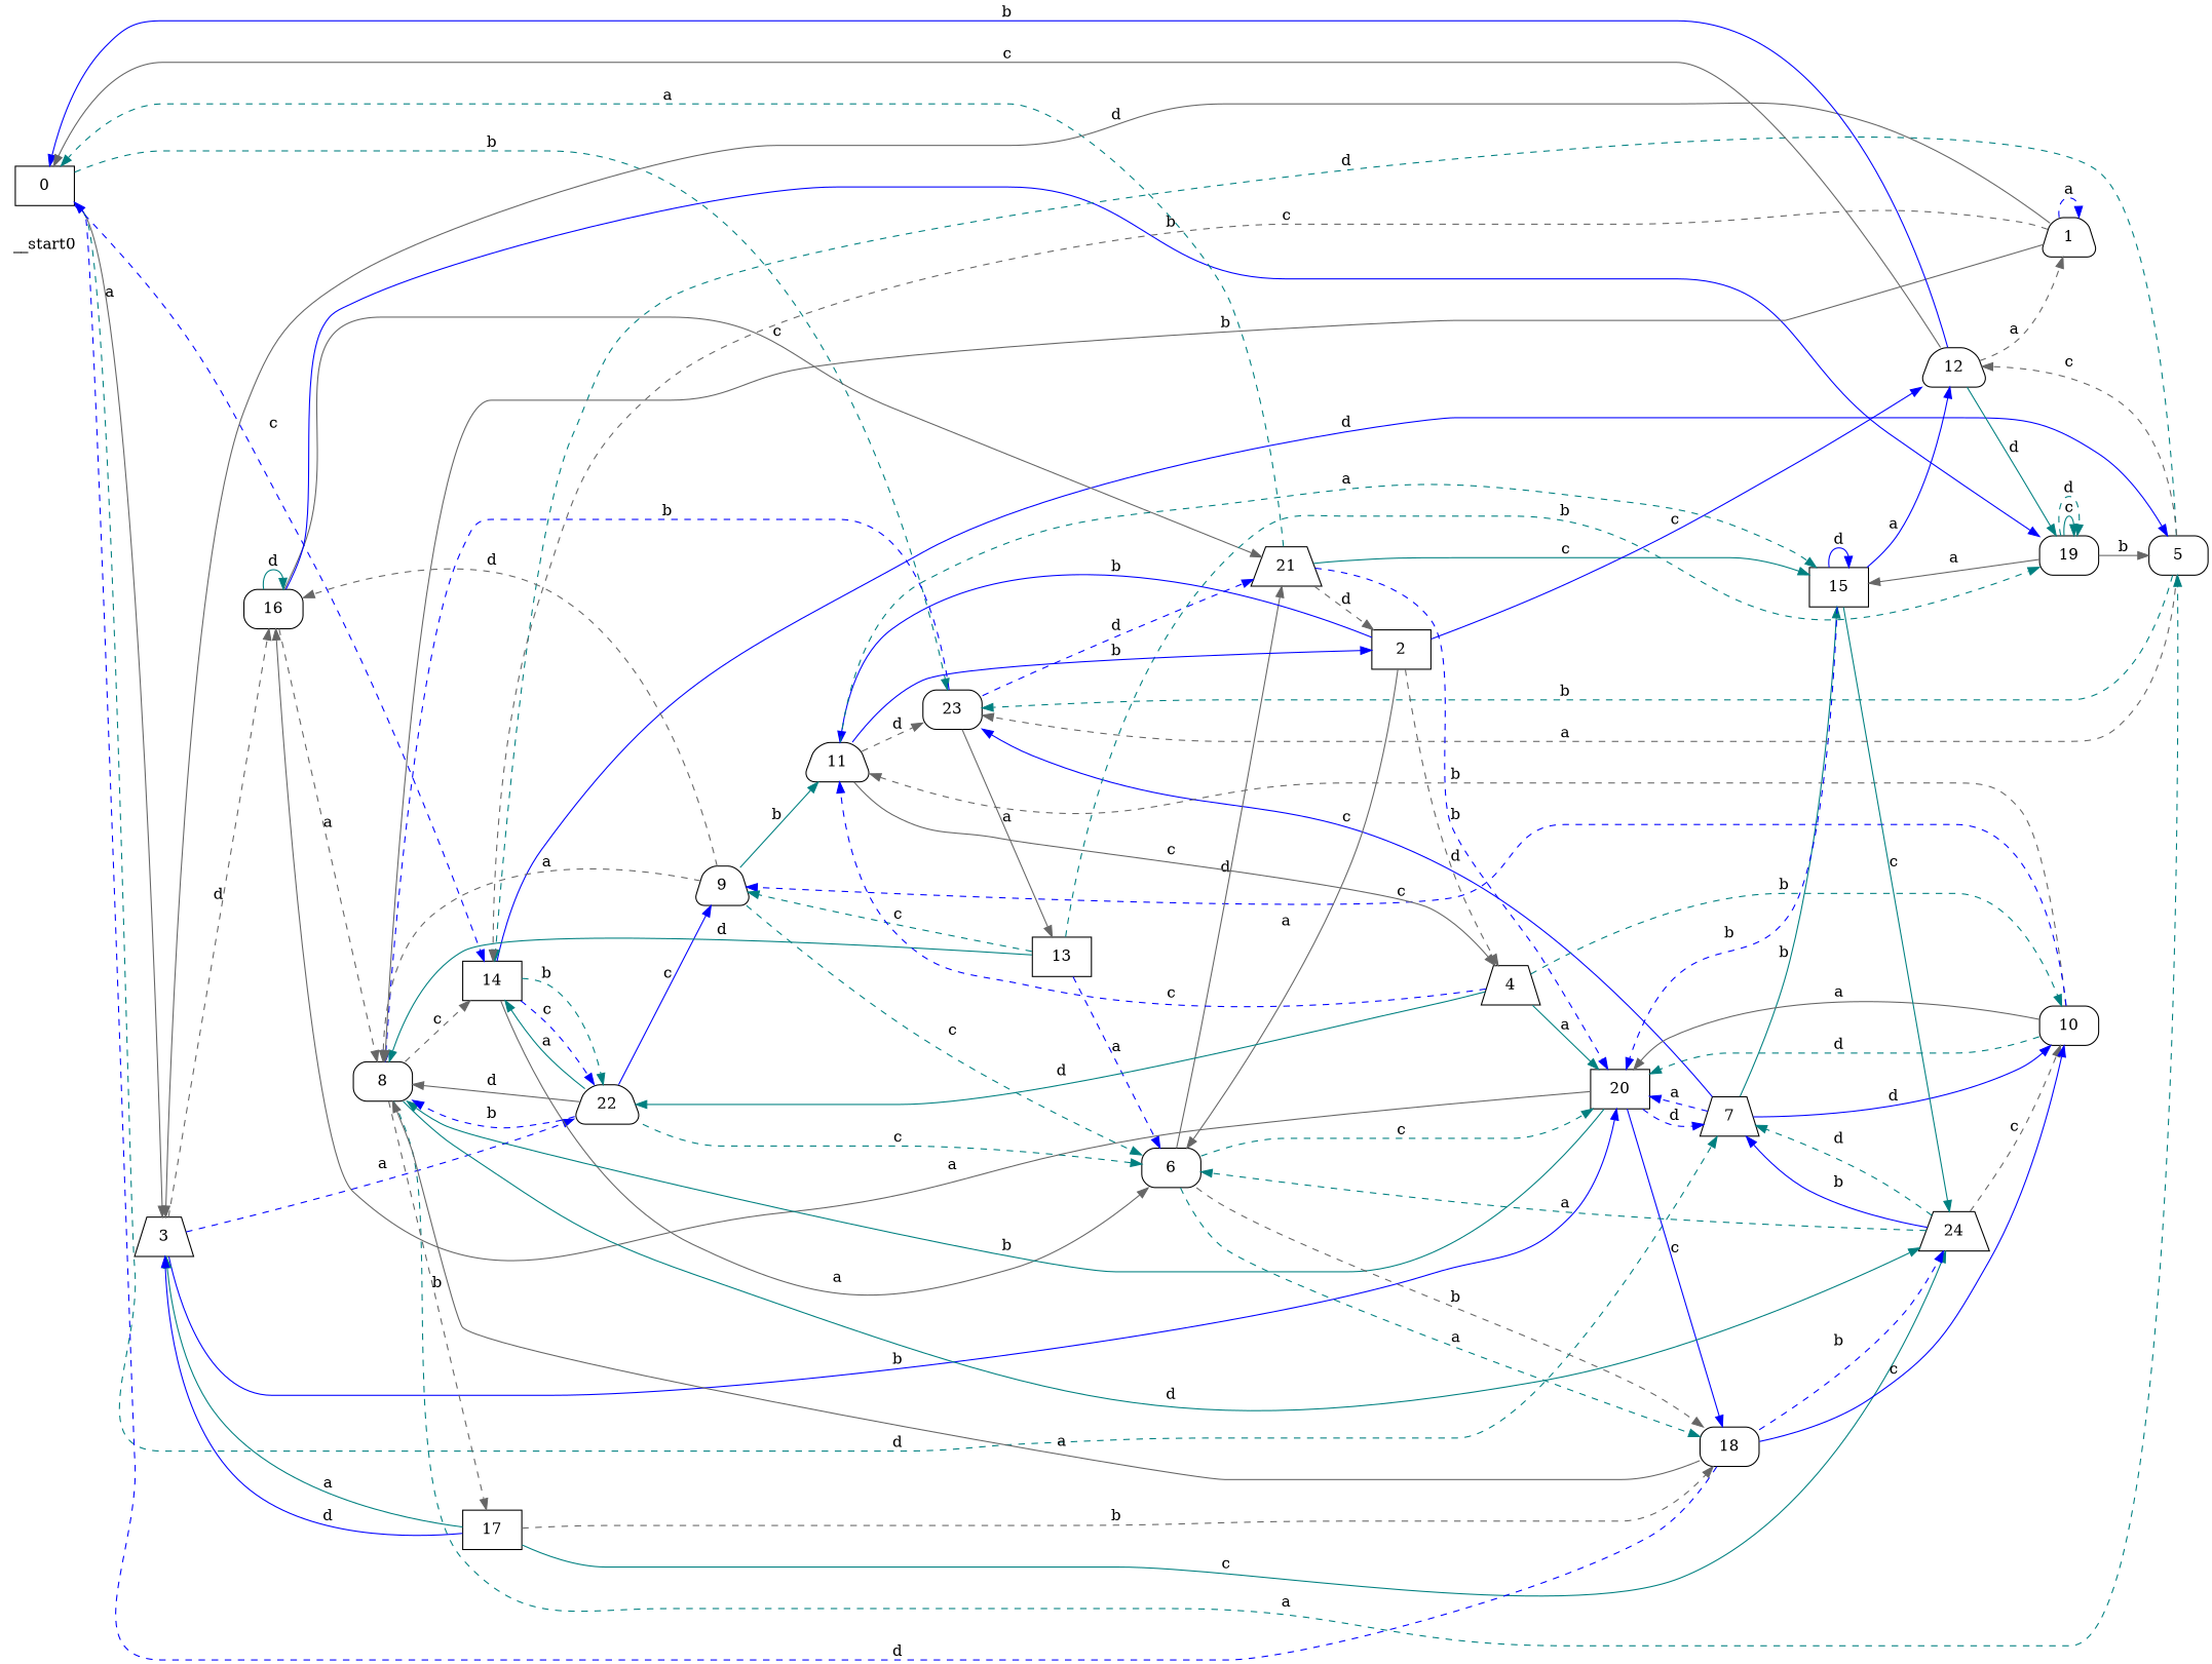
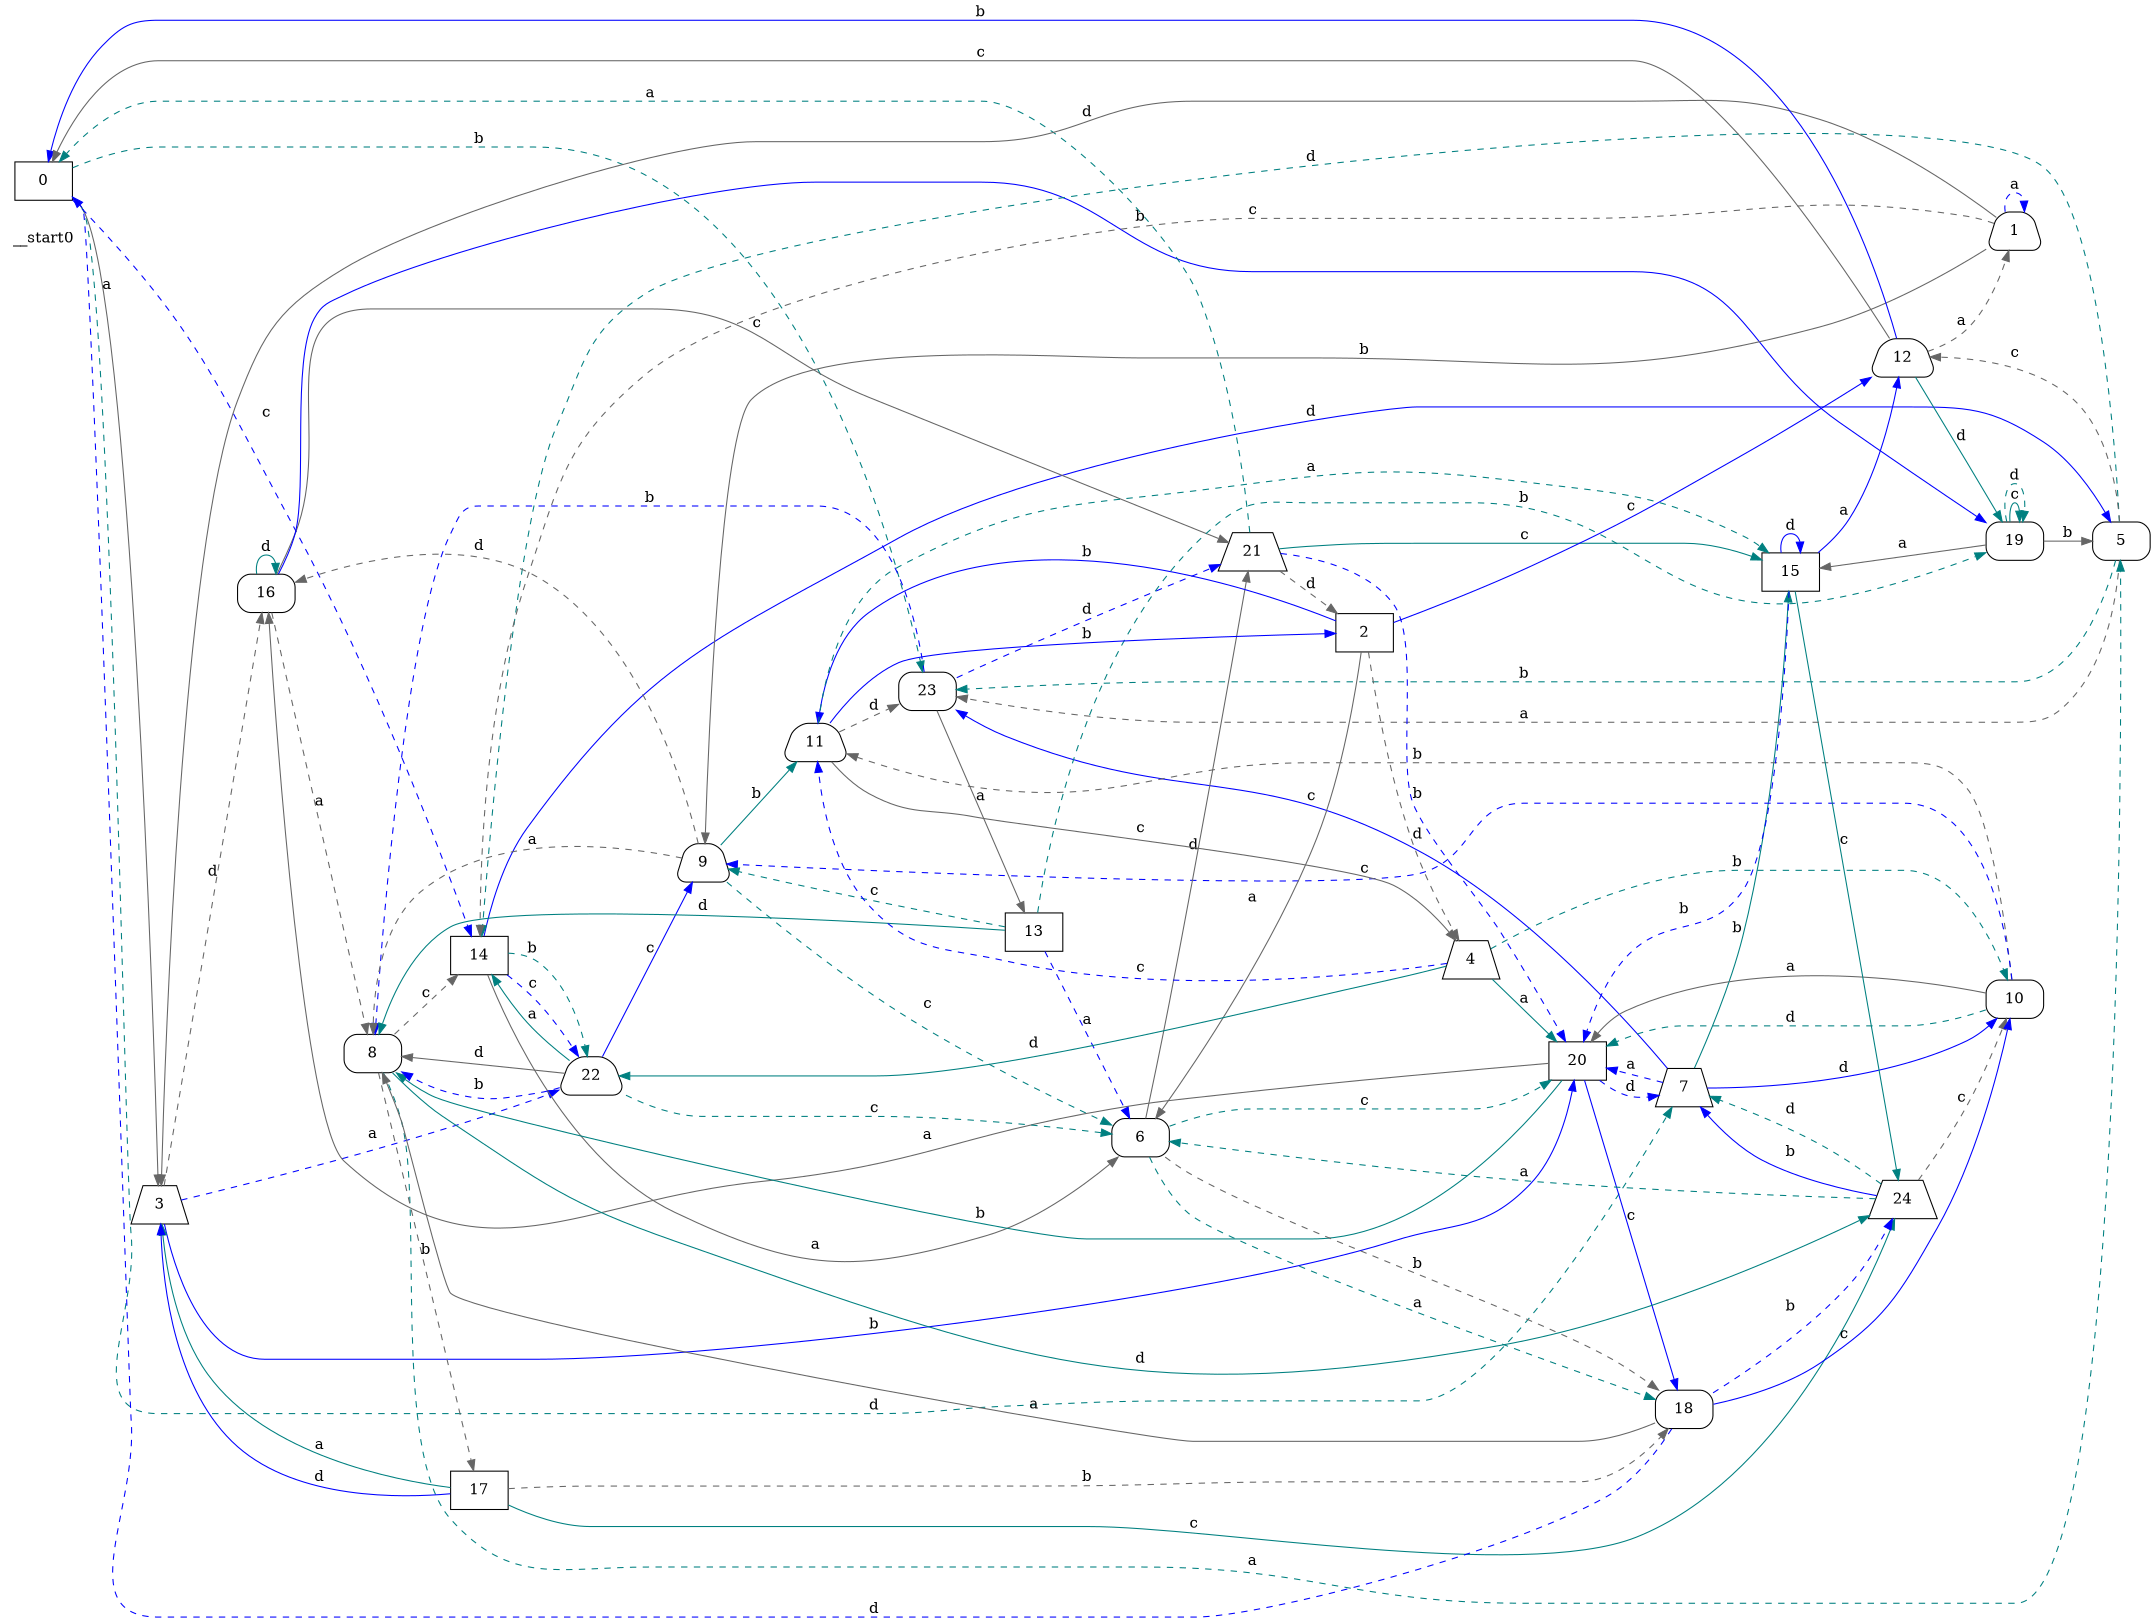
  digraph {
    rankdir=LR
    node [shape=box color=black fillcolor=white style="rounded,filled"]
    edge [color=teal style=dashed]
    __start0 [shape=none color="" fillcolor="" style=""]
    n2 [label=0 style=filled]
    n3 [label=3 shape=trapezium style=filled]
    n4 [label=7 shape=trapezium style=filled]
    n5 [label=14 style=filled]
    n6 [label=23]
    n7 [label=16]
    n8 [label=20 style=filled]
    n9 [label=22 shape=trapezium]
    n10 [label=10]
    n11 [label=15 style=filled]
    n12 [label=6]
    n13 [label=5]
    n14 [label=8]
    n15 [label=21 shape=trapezium style=filled]
    n16 [label=13 style=filled]
    n17 [label=1 shape=trapezium]
    n18 [label=17 style=filled]
    n19 [label=24 shape=trapezium style=filled]
    n20 [label=2 style=filled]
    n21 [label=4 shape=trapezium style=filled]
    n22 [label=11 shape=trapezium]
    n23 [label=12 shape=trapezium]
    n24 [label=18]
    n25 [label=19]
    n26 [label=9 shape=trapezium]
    n2 -> n3 [color=gray40 label=a style=solid]
    n2 -> n4 [label=d]
    n2 -> n5 [color=blue label=c]
    n2 -> n6 [label=b]
    n3 -> n7 [color=gray40 label=d]
    n3 -> n8 [color=blue label=b style=solid]
    n3 -> n9 [color=blue label=a]
    n4 -> n6 [color=blue label=c style=solid]
    n4 -> n8 [color=blue label=a]
    n4 -> n10 [color=blue label=d style=solid]
    n4 -> n11 [label=b style=solid]
    n5 -> n9 [label=b]
    n5 -> n9 [color=blue label=c]
    n5 -> n12 [color=gray40 label=a style=solid]
    n5 -> n13 [color=blue label=d style=solid]
    n6 -> n14 [color=blue label=b]
    n6 -> n15 [color=blue label=d]
    n6 -> n16 [color=gray40 label=a style=solid]
    n7 -> n7 [label=d style=solid]
    n7 -> n14 [color=gray40 label=a]
    n7 -> n15 [color=gray40 label=c style=solid]
    n7 -> n25 [color=blue label=b style=solid]
    n8 -> n4 [color=blue label=d]
    n8 -> n7 [color=gray40 label=a style=solid]
    n8 -> n14 [label=b style=solid]
    n8 -> n24 [color=blue label=c style=solid]
    n9 -> n5 [label=a style=solid]
    n9 -> n12 [label=c]
    n9 -> n14 [color=blue label=b]
    n9 -> n14 [color=gray40 label=d style=solid]
    n9 -> n26 [color=blue label=c style=solid]
    n10 -> n8 [color=gray40 label=a style=solid]
    n10 -> n8 [label=d]
    n10 -> n22 [color=gray40 label=b]
    n10 -> n26 [color=blue label=c]
    n11 -> n8 [color=blue label=b]
    n11 -> n11 [color=blue label=d style=solid]
    n11 -> n19 [label=c style=solid]
    n11 -> n23 [color=blue label=a style=solid]
    n12 -> n8 [label=c]
    n12 -> n15 [color=gray40 label=d style=solid]
    n12 -> n24 [label=a]
    n12 -> n24 [color=gray40 label=b]
    n13 -> n5 [label=d]
    n13 -> n6 [color=gray40 label=a]
    n13 -> n6 [label=b]
    n13 -> n23 [color=gray40 label=c]
    n14 -> n5 [color=gray40 label=c]
    n14 -> n13 [label=a]
    n14 -> n18 [color=gray40 label=b]
    n14 -> n19 [label=d style=solid]
    n15 -> n2 [label=a]
    n15 -> n8 [color=blue label=b]
    n15 -> n11 [label=c style=solid]
    n15 -> n20 [color=gray40 label=d]
    n16 -> n12 [color=blue label=a]
    n16 -> n14 [label=d style=solid]
    n16 -> n25 [label=b]
    n16 -> n26 [label=c]
    n17 -> n3 [color=gray40 label=d style=solid]
    n17 -> n5 [color=gray40 label=c]
-   n17 -> n14 [color=gray40 label=b style=solid]
+   n17 -> n26 [color=gray40 label=b style=solid]
    n17 -> n17 [color=blue label=a]
    n18 -> n3 [label=a style=solid]
    n18 -> n3 [color=blue label=d style=solid]
    n18 -> n19 [label=c style=solid]
    n18 -> n24 [color=gray40 label=b]
    n19 -> n4 [color=blue label=b style=solid]
    n19 -> n4 [label=d]
    n19 -> n10 [color=gray40 label=c]
    n19 -> n12 [label=a]
    n20 -> n12 [color=gray40 label=a style=solid]
    n20 -> n21 [color=gray40 label=d]
    n20 -> n22 [color=blue label=b style=solid]
    n20 -> n23 [color=blue label=c style=solid]
    n21 -> n8 [label=a style=solid]
    n21 -> n9 [label=d style=solid]
    n21 -> n10 [label=b]
    n21 -> n22 [color=blue label=c]
    n22 -> n6 [color=gray40 label=d]
    n22 -> n11 [label=a]
    n22 -> n20 [color=blue label=b style=solid]
    n22 -> n21 [color=gray40 label=c style=solid]
    n23 -> n2 [color=blue label=b style=solid]
    n23 -> n2 [color=gray40 label=c style=solid]
    n23 -> n17 [color=gray40 label=a]
    n23 -> n25 [label=d style=solid]
    n24 -> n2 [color=blue label=d]
    n24 -> n10 [color=blue label=c style=solid]
    n24 -> n14 [color=gray40 label=a style=solid]
    n24 -> n19 [color=blue label=b]
    n25 -> n11 [color=gray40 label=a style=solid]
    n25 -> n13 [color=gray40 label=b style=solid]
    n25 -> n25 [label=c style=solid]
    n25 -> n25 [label=d]
    n26 -> n7 [color=gray40 label=d]
    n26 -> n12 [label=c]
    n26 -> n14 [color=gray40 label=a]
    n26 -> n22 [label=b style=solid]
  }
